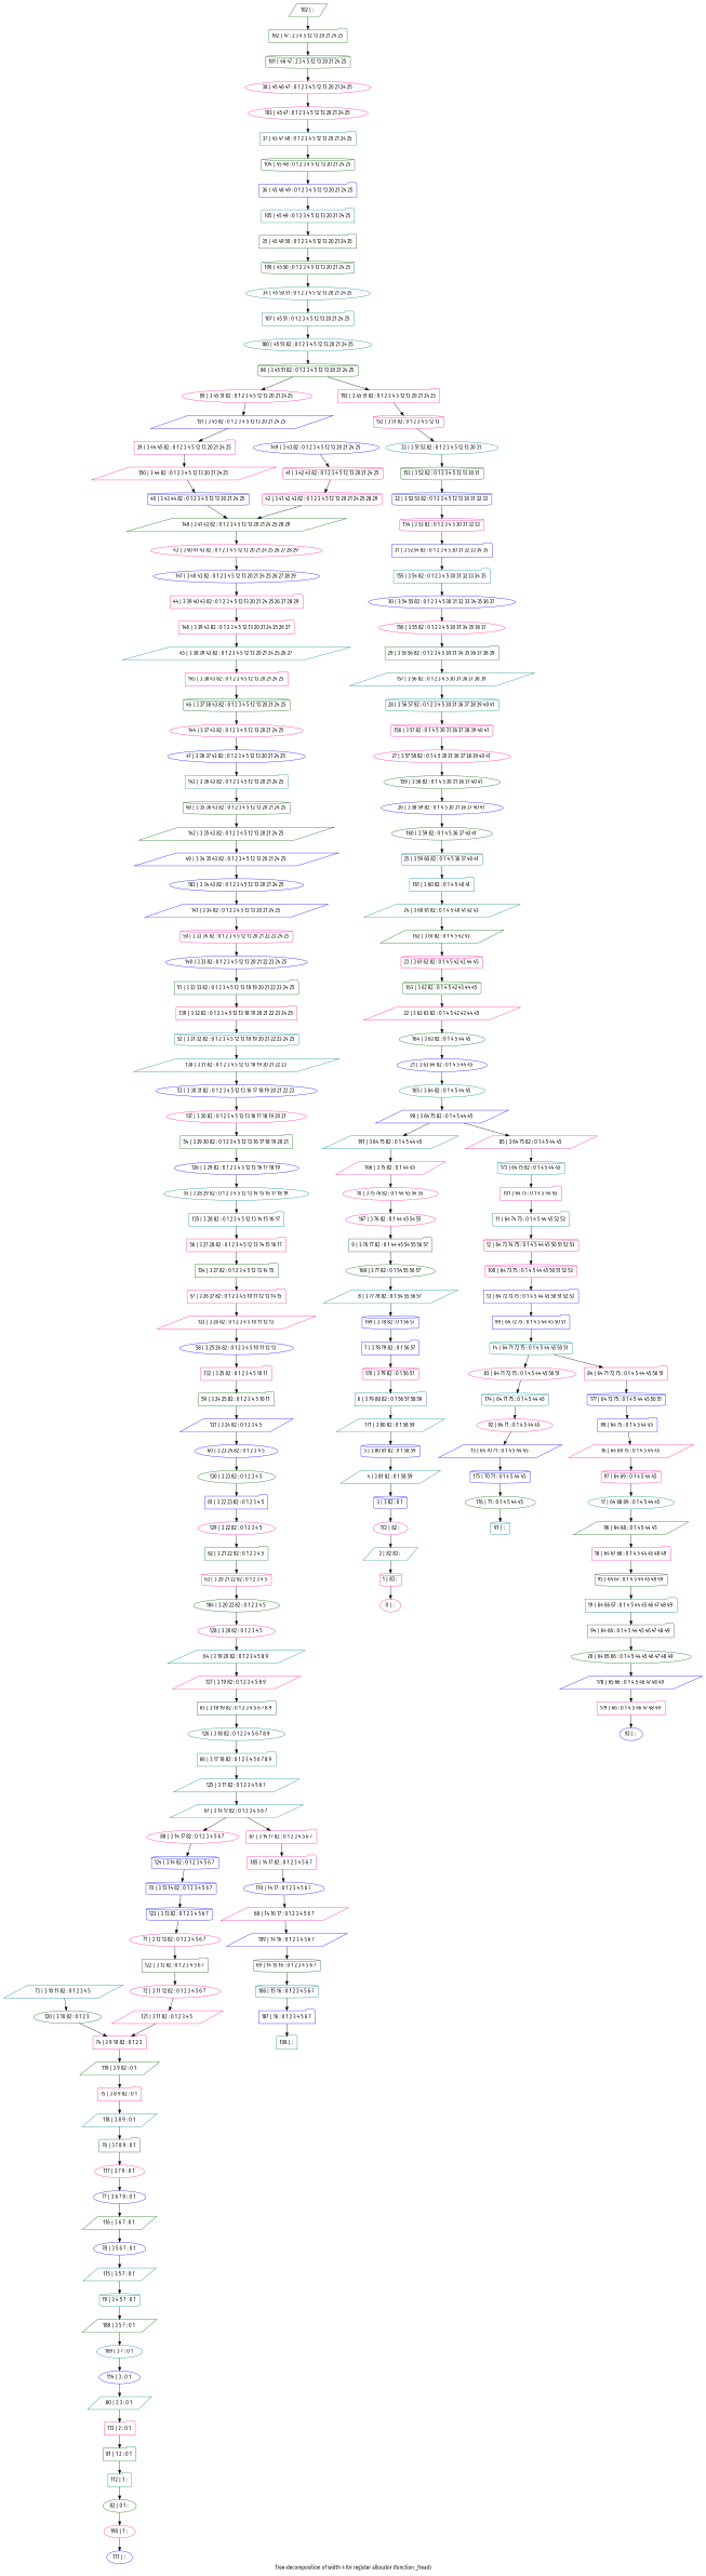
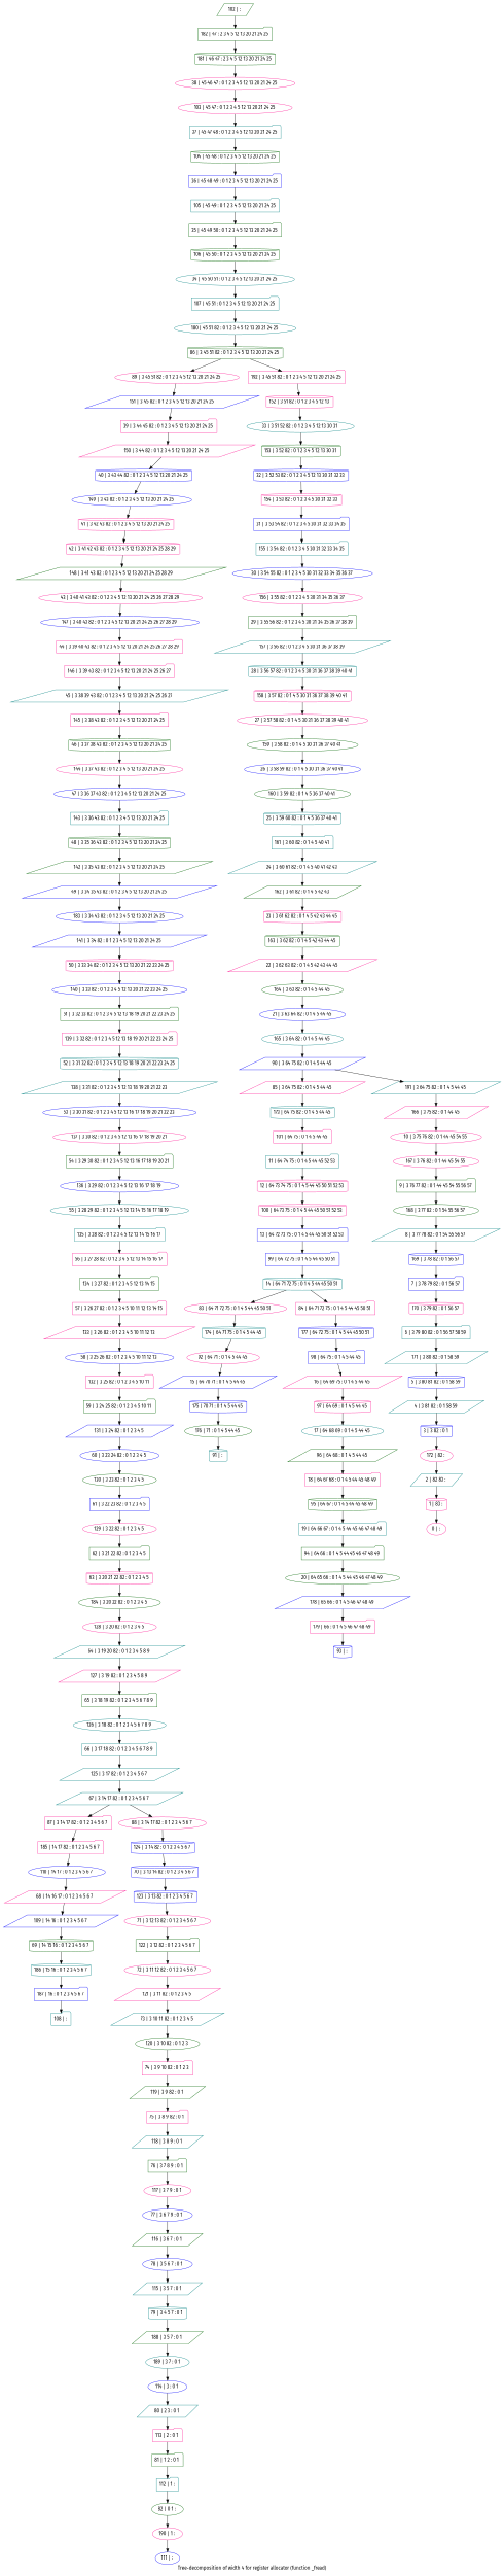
  digraph {
    fontname="Fira Sans"
    label="Tree-decomposition of width 4 for register allocator (function _fread)"
    node [color=deeppink fontname="Fira Sans" shape=ellipse]
    edge [fontname="Fira Sans"]
    n1 [label="0 | : "]
    n2 [label="1 | 83 : " shape=cylinder]
    n3 [color=teal label="2 | 82 83 : " shape=parallelogram]
    n4 [color=blue label="3 | 3 82 : 0 1 " shape=cylinder]
    n5 [label="172 | 82 : "]
    n6 [color=teal label="4 | 3 81 82 : 0 1 58 59 " shape=parallelogram]
    n7 [color=blue label="5 | 3 80 81 82 : 0 1 58 59 " shape=cylinder]
    n8 [color=teal label="6 | 3 79 80 82 : 0 1 56 57 58 59 " shape=folder]
    n9 [color=teal label="171 | 3 80 82 : 0 1 58 59 " shape=parallelogram]
    n10 [color=blue label="7 | 3 78 79 82 : 0 1 56 57 " shape=folder]
    n11 [label="170 | 3 79 82 : 0 1 56 57 " shape=cylinder]
    n12 [color=teal label="8 | 3 77 78 82 : 0 1 54 55 56 57 " shape=parallelogram]
    n13 [color=blue label="169 | 3 78 82 : 0 1 56 57 " shape=cylinder]
    n14 [color=darkgreen label="9 | 3 76 77 82 : 0 1 44 45 54 55 56 57 " shape=folder]
    n15 [color=darkgreen label="168 | 3 77 82 : 0 1 54 55 56 57 "]
    n16 [label="10 | 3 75 76 82 : 0 1 44 45 54 55 "]
    n17 [label="167 | 3 76 82 : 0 1 44 45 54 55 "]
    n18 [color=teal label="11 | 64 74 75 : 0 1 4 5 44 45 52 53 " shape=folder]
    n19 [label="12 | 64 73 74 75 : 0 1 4 5 44 45 50 51 52 53 " shape=cylinder]
    n20 [label="100 | 64 73 75 : 0 1 4 5 44 45 50 51 52 53 " shape=cylinder]
    n21 [color=blue label="13 | 64 72 73 75 : 0 1 4 5 44 45 50 51 52 53 " shape=folder]
    n22 [color=blue label="99 | 64 72 75 : 0 1 4 5 44 45 50 51 " shape=folder]
    n23 [color=teal label="14 | 64 71 72 75 : 0 1 4 5 44 45 50 51 " shape=cylinder]
    n24 [label="83 | 64 71 72 75 : 0 1 4 5 44 45 50 51 "]
    n25 [label="84 | 64 71 72 75 : 0 1 4 5 44 45 50 51 " shape=folder]
    n26 [color=teal label="174 | 64 71 75 : 0 1 4 5 44 45 " shape=cylinder]
    n27 [color=blue label="177 | 64 72 75 : 0 1 4 5 44 45 50 51 " shape=cylinder]
    n28 [color=blue label="15 | 64 70 71 : 0 1 4 5 44 45 " shape=parallelogram]
    n29 [color=blue label="175 | 70 71 : 0 1 4 5 44 45 " shape=cylinder]
    n30 [color=darkgreen label="176 | 71 : 0 1 4 5 44 45 "]
    n31 [label="16 | 64 69 75 : 0 1 4 5 44 45 " shape=parallelogram]
    n32 [label="97 | 64 69 : 0 1 4 5 44 45 " shape=cylinder]
    n33 [color=teal label="17 | 64 68 69 : 0 1 4 5 44 45 "]
    n34 [color=darkgreen label="96 | 64 68 : 0 1 4 5 44 45 " shape=parallelogram]
    n35 [label="18 | 64 67 68 : 0 1 4 5 44 45 48 49 " shape=folder]
    n36 [color=darkgreen label="95 | 64 67 : 0 1 4 5 44 45 48 49 " shape=cylinder]
    n37 [color=teal label="19 | 64 66 67 : 0 1 4 5 44 45 46 47 48 49 " shape=folder]
    n38 [color=darkgreen label="94 | 64 66 : 0 1 4 5 44 45 46 47 48 49 " shape=folder]
    n39 [color=darkgreen label="20 | 64 65 66 : 0 1 4 5 44 45 46 47 48 49 "]
    n40 [color=blue label="178 | 65 66 : 0 1 4 5 46 47 48 49 " shape=parallelogram]
    n41 [label="179 | 66 : 0 1 4 5 46 47 48 49 " shape=folder]
    n42 [color=blue label="21 | 3 63 64 82 : 0 1 4 5 44 45 "]
    n43 [color=teal label="165 | 3 64 82 : 0 1 4 5 44 45 "]
    n44 [color=blue label="90 | 3 64 75 82 : 0 1 4 5 44 45 " shape=parallelogram]
    n45 [label="22 | 3 62 63 82 : 0 1 4 5 42 43 44 45 " shape=parallelogram]
    n46 [color=darkgreen label="164 | 3 63 82 : 0 1 4 5 44 45 "]
    n47 [label="23 | 3 61 62 82 : 0 1 4 5 42 43 44 45 " shape=cylinder]
    n48 [color=darkgreen label="163 | 3 62 82 : 0 1 4 5 42 43 44 45 " shape=cylinder]
    n49 [color=teal label="24 | 3 60 61 82 : 0 1 4 5 40 41 42 43 " shape=parallelogram]
    n50 [color=darkgreen label="162 | 3 61 82 : 0 1 4 5 42 43 " shape=parallelogram]
    n51 [color=teal label="25 | 3 59 60 82 : 0 1 4 5 36 37 40 41 " shape=cylinder]
    n52 [color=teal label="161 | 3 60 82 : 0 1 4 5 40 41 " shape=folder]
    n53 [color=blue label="26 | 3 58 59 82 : 0 1 4 5 30 31 36 37 40 41 "]
    n54 [color=darkgreen label="160 | 3 59 82 : 0 1 4 5 36 37 40 41 "]
    n55 [label="27 | 3 57 58 82 : 0 1 4 5 30 31 36 37 38 39 40 41 "]
    n56 [color=darkgreen label="159 | 3 58 82 : 0 1 4 5 30 31 36 37 40 41 "]
    n57 [color=teal label="28 | 3 56 57 82 : 0 1 2 3 4 5 30 31 36 37 38 39 40 41 " shape=cylinder]
    n58 [label="158 | 3 57 82 : 0 1 4 5 30 31 36 37 38 39 40 41 " shape=cylinder]
    n59 [color=darkgreen label="29 | 3 55 56 82 : 0 1 2 3 4 5 30 31 34 35 36 37 38 39 " shape=folder]
    n60 [color=teal label="157 | 3 56 82 : 0 1 2 3 4 5 30 31 36 37 38 39 " shape=parallelogram]
    n61 [color=blue label="30 | 3 54 55 82 : 0 1 2 3 4 5 30 31 32 33 34 35 36 37 "]
    n62 [label="156 | 3 55 82 : 0 1 2 3 4 5 30 31 34 35 36 37 "]
    n63 [color=blue label="31 | 3 53 54 82 : 0 1 2 3 4 5 30 31 32 33 34 35 " shape=folder]
    n64 [color=teal label="155 | 3 54 82 : 0 1 2 3 4 5 30 31 32 33 34 35 " shape=folder]
    n65 [color=blue label="32 | 3 52 53 82 : 0 1 2 3 4 5 12 13 30 31 32 33 " shape=cylinder]
    n66 [label="154 | 3 53 82 : 0 1 2 3 4 5 30 31 32 33 " shape=cylinder]
    n67 [color=teal label="33 | 3 51 52 82 : 0 1 2 3 4 5 12 13 30 31 "]
    n68 [color=darkgreen label="153 | 3 52 82 : 0 1 2 3 4 5 12 13 30 31 " shape=cylinder]
    n69 [color=teal label="34 | 45 50 51 : 0 1 2 3 4 5 12 13 20 21 24 25 "]
    n70 [color=teal label="107 | 45 51 : 0 1 2 3 4 5 12 13 20 21 24 25 " shape=folder]
    n71 [color=teal label="180 | 45 51 82 : 0 1 2 3 4 5 12 13 20 21 24 25 "]
    n72 [color=darkgreen label="35 | 45 49 50 : 0 1 2 3 4 5 12 13 20 21 24 25 " shape=folder]
    n73 [color=darkgreen label="106 | 45 50 : 0 1 2 3 4 5 12 13 20 21 24 25 " shape=cylinder]
    n74 [color=blue label="36 | 45 48 49 : 0 1 2 3 4 5 12 13 20 21 24 25 " shape=folder]
    n75 [color=teal label="105 | 45 49 : 0 1 2 3 4 5 12 13 20 21 24 25 " shape=folder]
    n76 [color=teal label="37 | 45 47 48 : 0 1 2 3 4 5 12 13 20 21 24 25 " shape=folder]
    n77 [color=darkgreen label="104 | 45 48 : 0 1 2 3 4 5 12 13 20 21 24 25 " shape=cylinder]
    n78 [label="38 | 45 46 47 : 0 1 2 3 4 5 12 13 20 21 24 25 "]
    n79 [label="103 | 45 47 : 0 1 2 3 4 5 12 13 20 21 24 25 "]
    n80 [label="39 | 3 44 45 82 : 0 1 2 3 4 5 12 13 20 21 24 25 " shape=folder]
    n81 [label="150 | 3 44 82 : 0 1 2 3 4 5 12 13 20 21 24 25 " shape=parallelogram]
    n82 [color=blue label="40 | 3 43 44 82 : 0 1 2 3 4 5 12 13 20 21 24 25 " shape=cylinder]
    n83 [color=blue label="149 | 3 43 82 : 0 1 2 3 4 5 12 13 20 21 24 25 "]
    n84 [label="41 | 3 42 43 82 : 0 1 2 3 4 5 12 13 20 21 24 25 " shape=cylinder]
    n85 [label="42 | 3 41 42 43 82 : 0 1 2 3 4 5 12 13 20 21 24 25 28 29 " shape=cylinder]
    n86 [color=darkgreen label="148 | 3 41 43 82 : 0 1 2 3 4 5 12 13 20 21 24 25 28 29 " shape=parallelogram]
    n87 [label="43 | 3 40 41 43 82 : 0 1 2 3 4 5 12 13 20 21 24 25 26 27 28 29 "]
    n88 [color=blue label="147 | 3 40 43 82 : 0 1 2 3 4 5 12 13 20 21 24 25 26 27 28 29 "]
    n89 [label="44 | 3 39 40 43 82 : 0 1 2 3 4 5 12 13 20 21 24 25 26 27 28 29 " shape=folder]
    n90 [label="146 | 3 39 43 82 : 0 1 2 3 4 5 12 13 20 21 24 25 26 27 " shape=folder]
    n91 [color=teal label="45 | 3 38 39 43 82 : 0 1 2 3 4 5 12 13 20 21 24 25 26 27 " shape=parallelogram]
    n92 [label="145 | 3 38 43 82 : 0 1 2 3 4 5 12 13 20 21 24 25 " shape=folder]
    n93 [color=darkgreen label="46 | 3 37 38 43 82 : 0 1 2 3 4 5 12 13 20 21 24 25 " shape=cylinder]
    n94 [label="144 | 3 37 43 82 : 0 1 2 3 4 5 12 13 20 21 24 25 "]
    n95 [color=blue label="47 | 3 36 37 43 82 : 0 1 2 3 4 5 12 13 20 21 24 25 "]
    n96 [color=teal label="143 | 3 36 43 82 : 0 1 2 3 4 5 12 13 20 21 24 25 " shape=folder]
    n97 [color=darkgreen label="48 | 3 35 36 43 82 : 0 1 2 3 4 5 12 13 20 21 24 25 " shape=cylinder]
    n98 [color=darkgreen label="142 | 3 35 43 82 : 0 1 2 3 4 5 12 13 20 21 24 25 " shape=parallelogram]
    n99 [color=blue label="49 | 3 34 35 43 82 : 0 1 2 3 4 5 12 13 20 21 24 25 " shape=parallelogram]
    n100 [color=blue label="183 | 3 34 43 82 : 0 1 2 3 4 5 12 13 20 21 24 25 "]
    n101 [color=blue label="141 | 3 34 82 : 0 1 2 3 4 5 12 13 20 21 24 25 " shape=parallelogram]
    n102 [label="50 | 3 33 34 82 : 0 1 2 3 4 5 12 13 20 21 22 23 24 25 " shape=cylinder]
    n103 [color=blue label="140 | 3 33 82 : 0 1 2 3 4 5 12 13 20 21 22 23 24 25 "]
    n104 [color=darkgreen label="51 | 3 32 33 82 : 0 1 2 3 4 5 12 13 18 19 20 21 22 23 24 25 " shape=folder]
    n105 [label="139 | 3 32 82 : 0 1 2 3 4 5 12 13 18 19 20 21 22 23 24 25 " shape=folder]
    n106 [color=teal label="52 | 3 31 32 82 : 0 1 2 3 4 5 12 13 18 19 20 21 22 23 24 25 " shape=cylinder]
    n107 [color=teal label="138 | 3 31 82 : 0 1 2 3 4 5 12 13 18 19 20 21 22 23 " shape=parallelogram]
    n108 [color=blue label="53 | 3 30 31 82 : 0 1 2 3 4 5 12 13 16 17 18 19 20 21 22 23 "]
    n109 [label="137 | 3 30 82 : 0 1 2 3 4 5 12 13 16 17 18 19 20 21 "]
    n110 [color=darkgreen label="54 | 3 29 30 82 : 0 1 2 3 4 5 12 13 16 17 18 19 20 21 " shape=folder]
    n111 [color=blue label="136 | 3 29 82 : 0 1 2 3 4 5 12 13 16 17 18 19 "]
    n112 [color=teal label="55 | 3 28 29 82 : 0 1 2 3 4 5 12 13 14 15 16 17 18 19 "]
    n113 [color=teal label="135 | 3 28 82 : 0 1 2 3 4 5 12 13 14 15 16 17 " shape=folder]
    n114 [label="56 | 3 27 28 82 : 0 1 2 3 4 5 12 13 14 15 16 17 " shape=folder]
    n115 [color=darkgreen label="134 | 3 27 82 : 0 1 2 3 4 5 12 13 14 15 " shape=folder]
    n116 [label="57 | 3 26 27 82 : 0 1 2 3 4 5 10 11 12 13 14 15 " shape=folder]
    n117 [label="133 | 3 26 82 : 0 1 2 3 4 5 10 11 12 13 " shape=parallelogram]
    n118 [color=blue label="58 | 3 25 26 82 : 0 1 2 3 4 5 10 11 12 13 "]
    n119 [label="132 | 3 25 82 : 0 1 2 3 4 5 10 11 " shape=folder]
    n120 [color=darkgreen label="59 | 3 24 25 82 : 0 1 2 3 4 5 10 11 " shape=folder]
    n121 [color=blue label="131 | 3 24 82 : 0 1 2 3 4 5 " shape=parallelogram]
    n122 [color=blue label="60 | 3 23 24 82 : 0 1 2 3 4 5 "]
    n123 [color=darkgreen label="130 | 3 23 82 : 0 1 2 3 4 5 "]
    n124 [color=blue label="61 | 3 22 23 82 : 0 1 2 3 4 5 " shape=folder]
    n125 [label="129 | 3 22 82 : 0 1 2 3 4 5 "]
    n126 [color=darkgreen label="62 | 3 21 22 82 : 0 1 2 3 4 5 " shape=folder]
    n127 [label="63 | 3 20 21 22 82 : 0 1 2 3 4 5 " shape=cylinder]
    n128 [color=darkgreen label="184 | 3 20 22 82 : 0 1 2 3 4 5 "]
    n129 [label="128 | 3 20 82 : 0 1 2 3 4 5 "]
    n130 [color=teal label="64 | 3 19 20 82 : 0 1 2 3 4 5 8 9 " shape=parallelogram]
    n131 [label="127 | 3 19 82 : 0 1 2 3 4 5 8 9 " shape=parallelogram]
    n132 [color=darkgreen label="65 | 3 18 19 82 : 0 1 2 3 4 5 6 7 8 9 " shape=folder]
    n133 [color=teal label="126 | 3 18 82 : 0 1 2 3 4 5 6 7 8 9 "]
    n134 [color=teal label="66 | 3 17 18 82 : 0 1 2 3 4 5 6 7 8 9 " shape=folder]
    n135 [color=teal label="125 | 3 17 82 : 0 1 2 3 4 5 6 7 " shape=parallelogram]
    n136 [color=teal label="67 | 3 14 17 82 : 0 1 2 3 4 5 6 7 " shape=parallelogram]
    n137 [label="87 | 3 14 17 82 : 0 1 2 3 4 5 6 7 " shape=folder]
    n138 [label="88 | 3 14 17 82 : 0 1 2 3 4 5 6 7 "]
    n139 [label="185 | 14 17 82 : 0 1 2 3 4 5 6 7 " shape=folder]
    n140 [color=blue label="124 | 3 14 82 : 0 1 2 3 4 5 6 7 " shape=cylinder]
    n141 [label="68 | 14 16 17 : 0 1 2 3 4 5 6 7 " shape=parallelogram]
    n142 [color=blue label="109 | 14 16 : 0 1 2 3 4 5 6 7 " shape=parallelogram]
    n143 [color=darkgreen label="69 | 14 15 16 : 0 1 2 3 4 5 6 7 " shape=cylinder]
    n144 [color=teal label="186 | 15 16 : 0 1 2 3 4 5 6 7 " shape=cylinder]
    n145 [color=blue label="187 | 16 : 0 1 2 3 4 5 6 7 " shape=folder]
    n146 [color=blue label="70 | 3 13 14 82 : 0 1 2 3 4 5 6 7 " shape=cylinder]
    n147 [color=blue label="123 | 3 13 82 : 0 1 2 3 4 5 6 7 " shape=cylinder]
    n148 [label="71 | 3 12 13 82 : 0 1 2 3 4 5 6 7 "]
    n149 [color=darkgreen label="122 | 3 12 82 : 0 1 2 3 4 5 6 7 " shape=folder]
    n150 [label="72 | 3 11 12 82 : 0 1 2 3 4 5 6 7 "]
    n151 [label="121 | 3 11 82 : 0 1 2 3 4 5 " shape=parallelogram]
    n152 [color=teal label="73 | 3 10 11 82 : 0 1 2 3 4 5 " shape=parallelogram]
    n153 [color=darkgreen label="120 | 3 10 82 : 0 1 2 3 "]
    n154 [label="74 | 3 9 10 82 : 0 1 2 3 " shape=folder]
    n155 [color=darkgreen label="119 | 3 9 82 : 0 1 " shape=parallelogram]
    n156 [label="75 | 3 8 9 82 : 0 1 " shape=folder]
    n157 [color=teal label="118 | 3 8 9 : 0 1 " shape=parallelogram]
    n158 [color=darkgreen label="76 | 3 7 8 9 : 0 1 " shape=folder]
    n159 [label="117 | 3 7 9 : 0 1 "]
    n160 [color=blue label="77 | 3 6 7 9 : 0 1 "]
    n161 [color=darkgreen label="116 | 3 6 7 : 0 1 " shape=parallelogram]
    n162 [color=blue label="78 | 3 5 6 7 : 0 1 "]
    n163 [color=teal label="115 | 3 5 7 : 0 1 " shape=parallelogram]
    n164 [color=teal label="79 | 3 4 5 7 : 0 1 " shape=cylinder]
    n165 [color=darkgreen label="188 | 3 5 7 : 0 1 " shape=parallelogram]
    n166 [color=teal label="189 | 3 7 : 0 1 "]
    n167 [color=teal label="80 | 2 3 : 0 1 " shape=parallelogram]
    n168 [label="113 | 2 : 0 1 " shape=folder]
    n169 [color=darkgreen label="81 | 1 2 : 0 1 " shape=folder]
    n170 [color=teal label="112 | 1 : " shape=folder]
    n171 [color=darkgreen label="82 | 0 1 : "]
    n172 [label="190 | 1 : "]
    n173 [color=blue label="111 | : "]
    n174 [label="92 | 64 71 : 0 1 4 5 44 45 "]
    n175 [color=blue label="98 | 64 75 : 0 1 4 5 44 45 " shape=folder]
    n176 [label="85 | 3 64 75 82 : 0 1 4 5 44 45 " shape=parallelogram]
    n177 [color=teal label="173 | 64 75 82 : 0 1 4 5 44 45 " shape=cylinder]
    n178 [label="101 | 64 75 : 0 1 4 5 44 45 " shape=folder]
    n179 [color=darkgreen label="86 | 3 45 51 82 : 0 1 2 3 4 5 12 13 20 21 24 25 " shape=cylinder]
    n180 [label="89 | 3 45 51 82 : 0 1 2 3 4 5 12 13 20 21 24 25 "]
    n181 [label="192 | 3 45 51 82 : 0 1 2 3 4 5 12 13 20 21 24 25 " shape=folder]
    n182 [color=blue label="151 | 3 45 82 : 0 1 2 3 4 5 12 13 20 21 24 25 " shape=parallelogram]
    n183 [label="152 | 3 51 82 : 0 1 2 3 4 5 12 13 " shape=cylinder]
    n184 [color=blue label="110 | 14 17 : 0 1 2 3 4 5 6 7 "]
    n185 [color=teal label="191 | 3 64 75 82 : 0 1 4 5 44 45 " shape=parallelogram]
    n186 [label="166 | 3 75 82 : 0 1 44 45 " shape=parallelogram]
    n187 [color=teal label="91 | : " shape=cylinder]
-   n188 [color=blue label="93 | : "]
+   n188 [color=blue label="93 | : " shape=cylinder]
    n189 [color=darkgreen label="102 | : " shape=parallelogram]
    n190 [color=darkgreen label="182 | 47 : 2 3 4 5 12 13 20 21 24 25 " shape=folder]
    n191 [color=darkgreen label="181 | 46 47 : 2 3 4 5 12 13 20 21 24 25 " shape=cylinder]
    n192 [color=teal label="108 | : " shape=folder]
    n193 [color=blue label="114 | 3 : 0 1 "]
    n2 -> n1
    n3 -> n2
    n4 -> n5
    n5 -> n3
    n6 -> n4
    n7 -> n6
    n8 -> n9
    n9 -> n7
    n10 -> n11
    n11 -> n8
    n12 -> n13
    n13 -> n10
    n14 -> n15
    n15 -> n12
    n16 -> n17
    n17 -> n14
    n18 -> n19
    n19 -> n20
    n20 -> n21
    n21 -> n22
    n22 -> n23
    n23 -> n24
    n23 -> n25
    n24 -> n26
    n25 -> n27
    n26 -> n174
    n27 -> n175
    n28 -> n29
    n29 -> n30
    n30 -> n187
    n31 -> n32
    n32 -> n33
    n33 -> n34
    n34 -> n35
    n35 -> n36
    n36 -> n37
    n37 -> n38
    n38 -> n39
    n39 -> n40
    n40 -> n41
    n41 -> n188
    n42 -> n43
    n43 -> n44
    n44 -> n176
    n44 -> n185
    n45 -> n46
    n46 -> n42
    n47 -> n48
    n48 -> n45
    n49 -> n50
    n50 -> n47
    n51 -> n52
    n52 -> n49
    n53 -> n54
    n54 -> n51
    n55 -> n56
    n56 -> n53
    n57 -> n58
    n58 -> n55
    n59 -> n60
    n60 -> n57
    n61 -> n62
    n62 -> n59
    n63 -> n64
    n64 -> n61
    n65 -> n66
    n66 -> n63
    n67 -> n68
    n68 -> n65
    n69 -> n70
    n70 -> n71
    n71 -> n179
    n72 -> n73
    n73 -> n69
    n74 -> n75
    n75 -> n72
    n76 -> n77
    n77 -> n74
    n78 -> n79
    n79 -> n76
    n80 -> n81
    n81 -> n82
-   n82 -> n86
+   n82 -> n83
    n83 -> n84
    n84 -> n85
    n85 -> n86
    n86 -> n87
    n87 -> n88
    n88 -> n89
    n89 -> n90
    n90 -> n91
    n91 -> n92
    n92 -> n93
    n93 -> n94
    n94 -> n95
    n95 -> n96
    n96 -> n97
    n97 -> n98
    n98 -> n99
    n99 -> n100
    n100 -> n101
    n101 -> n102
    n102 -> n103
    n103 -> n104
    n104 -> n105
    n105 -> n106
    n106 -> n107
    n107 -> n108
    n108 -> n109
    n109 -> n110
    n110 -> n111
    n111 -> n112
    n112 -> n113
    n113 -> n114
    n114 -> n115
    n115 -> n116
    n116 -> n117
    n117 -> n118
    n118 -> n119
    n119 -> n120
    n120 -> n121
    n121 -> n122
    n122 -> n123
    n123 -> n124
    n124 -> n125
    n125 -> n126
    n126 -> n127
    n127 -> n128
    n128 -> n129
    n129 -> n130
    n130 -> n131
    n131 -> n132
    n132 -> n133
    n133 -> n134
    n134 -> n135
    n135 -> n136
    n136 -> n137
    n136 -> n138
    n137 -> n139
    n138 -> n140
    n139 -> n184
    n140 -> n146
    n141 -> n142
    n142 -> n143
    n143 -> n144
    n144 -> n145
    n145 -> n192
    n146 -> n147
    n147 -> n148
    n148 -> n149
    n149 -> n150
    n150 -> n151
-   n151 -> n154
+   n151 -> n152
    n152 -> n153
    n153 -> n154
    n154 -> n155
    n155 -> n156
    n156 -> n157
    n157 -> n158
    n158 -> n159
    n159 -> n160
    n160 -> n161
    n161 -> n162
    n162 -> n163
    n163 -> n164
    n164 -> n165
    n165 -> n166
    n166 -> n193
    n167 -> n168
    n168 -> n169
    n169 -> n170
    n170 -> n171
    n171 -> n172
    n172 -> n173
    n174 -> n28
    n175 -> n31
    n176 -> n177
    n177 -> n178
    n178 -> n18
    n179 -> n180
    n179 -> n181
    n180 -> n182
    n181 -> n183
    n182 -> n80
    n183 -> n67
    n184 -> n141
    n185 -> n186
    n186 -> n16
    n189 -> n190
    n190 -> n191
    n191 -> n78
    n193 -> n167
  }
